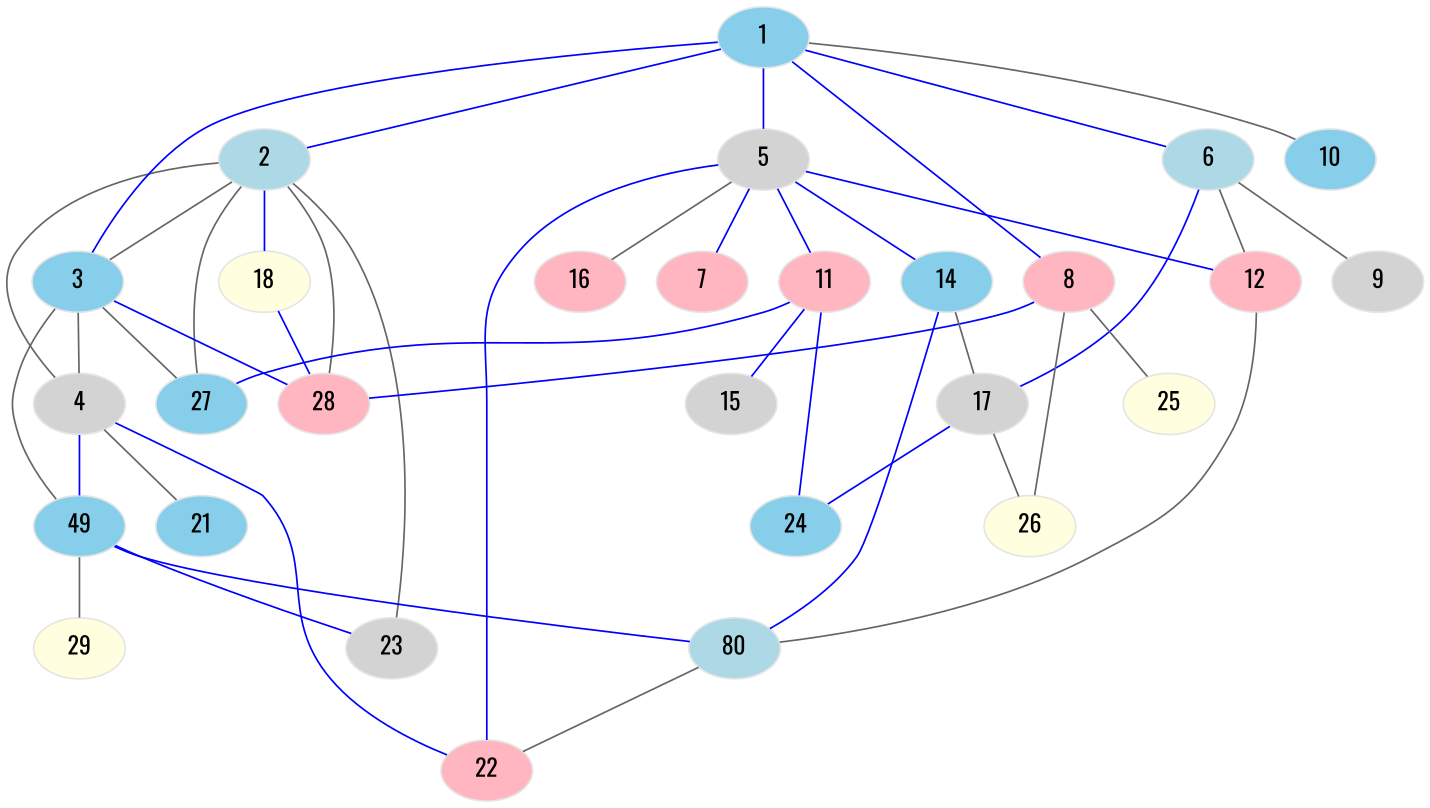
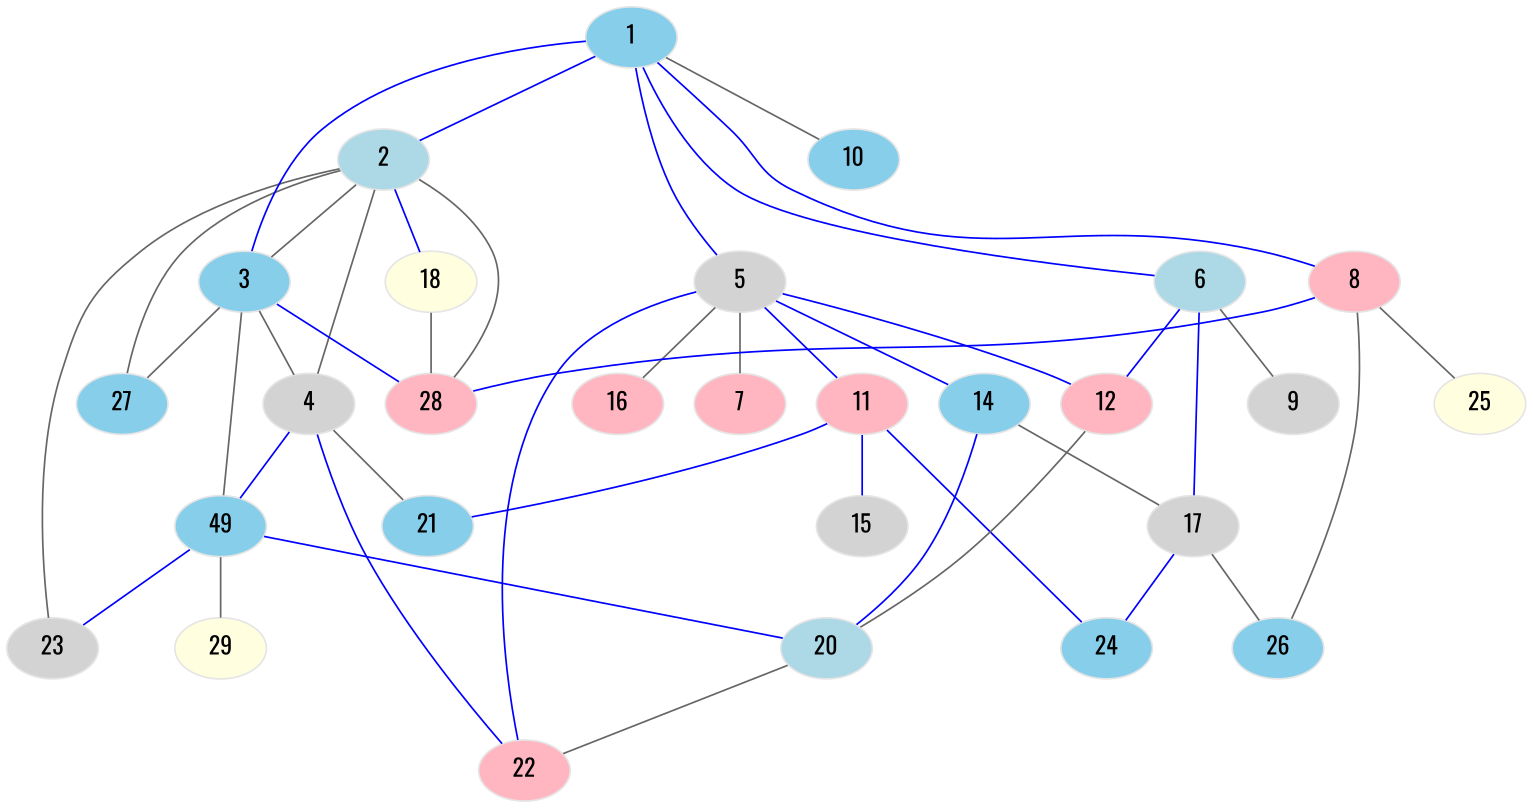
  graph {
    fontname=Oswald
    node [color=gray90 fillcolor=skyblue fontname=Oswald style=filled]
    edge [color=blue fontname=Oswald weight=1.0]
    2 [fillcolor=lightblue]
    1
    3
    5 [fillcolor=lightgrey]
    6 [fillcolor=lightblue]
    8 [fillcolor=lightpink]
    10
    4 [fillcolor=lightgrey]
    18 [fillcolor=lightyellow]
    23 [fillcolor=lightgrey]
    27
    28 [fillcolor=lightpink]
    n13 [label=49]
    22 [fillcolor=lightpink]
    7 [fillcolor=lightpink]
    11 [fillcolor=lightpink]
    12 [fillcolor=lightpink]
    14
    16 [fillcolor=lightpink]
    9 [fillcolor=lightgrey]
    17 [fillcolor=lightgrey]
    25 [fillcolor=lightyellow]
-   26 [fillcolor=lightyellow]
+   26
    21
-   20 [fillcolor=lightblue label=80]
+   20 [fillcolor=lightblue]
    29 [fillcolor=lightyellow]
    15 [fillcolor=lightgrey]
    24
    2 -- 3 [color=gray40]
    2 -- 4 [color=gray40]
    2 -- 18 [weight=2.0]
    2 -- 23 [color=gray40]
    2 -- 27 [color=gray40]
    2 -- 28 [color=gray40]
    1 -- 2
    1 -- 3 [weight=2.0]
    1 -- 5
    1 -- 6
    1 -- 8
    1 -- 10 [color=gray40]
    3 -- 4 [color=gray40]
    3 -- 27 [color=gray40]
    3 -- 28
    3 -- n13 [color=gray40]
    5 -- 22
-   5 -- 7
+   5 -- 7 [color=gray40]
    5 -- 11
    5 -- 12
    5 -- 14
    5 -- 16 [color=gray40]
-   6 -- 12 [color=gray40]
+   6 -- 12
    6 -- 9 [color=gray40 weight=2.0]
    6 -- 17
    8 -- 28
    8 -- 25 [color=gray40]
    8 -- 26 [color=gray40]
    4 -- n13
    4 -- 22
    4 -- 21 [color=gray40]
-   18 -- 28 [weight=2.0]
+   18 -- 28 [color=gray40 weight=2.0]
    n13 -- 23
    n13 -- 20
    n13 -- 29 [color=gray40]
-   11 -- 27
+   11 -- 21
    11 -- 15 [weight=4.0]
    11 -- 24
    12 -- 20 [color=gray40]
    14 -- 17 [color=gray40]
    14 -- 20
    17 -- 26 [color=gray40]
    17 -- 24
    20 -- 22 [color=gray40]
  }
